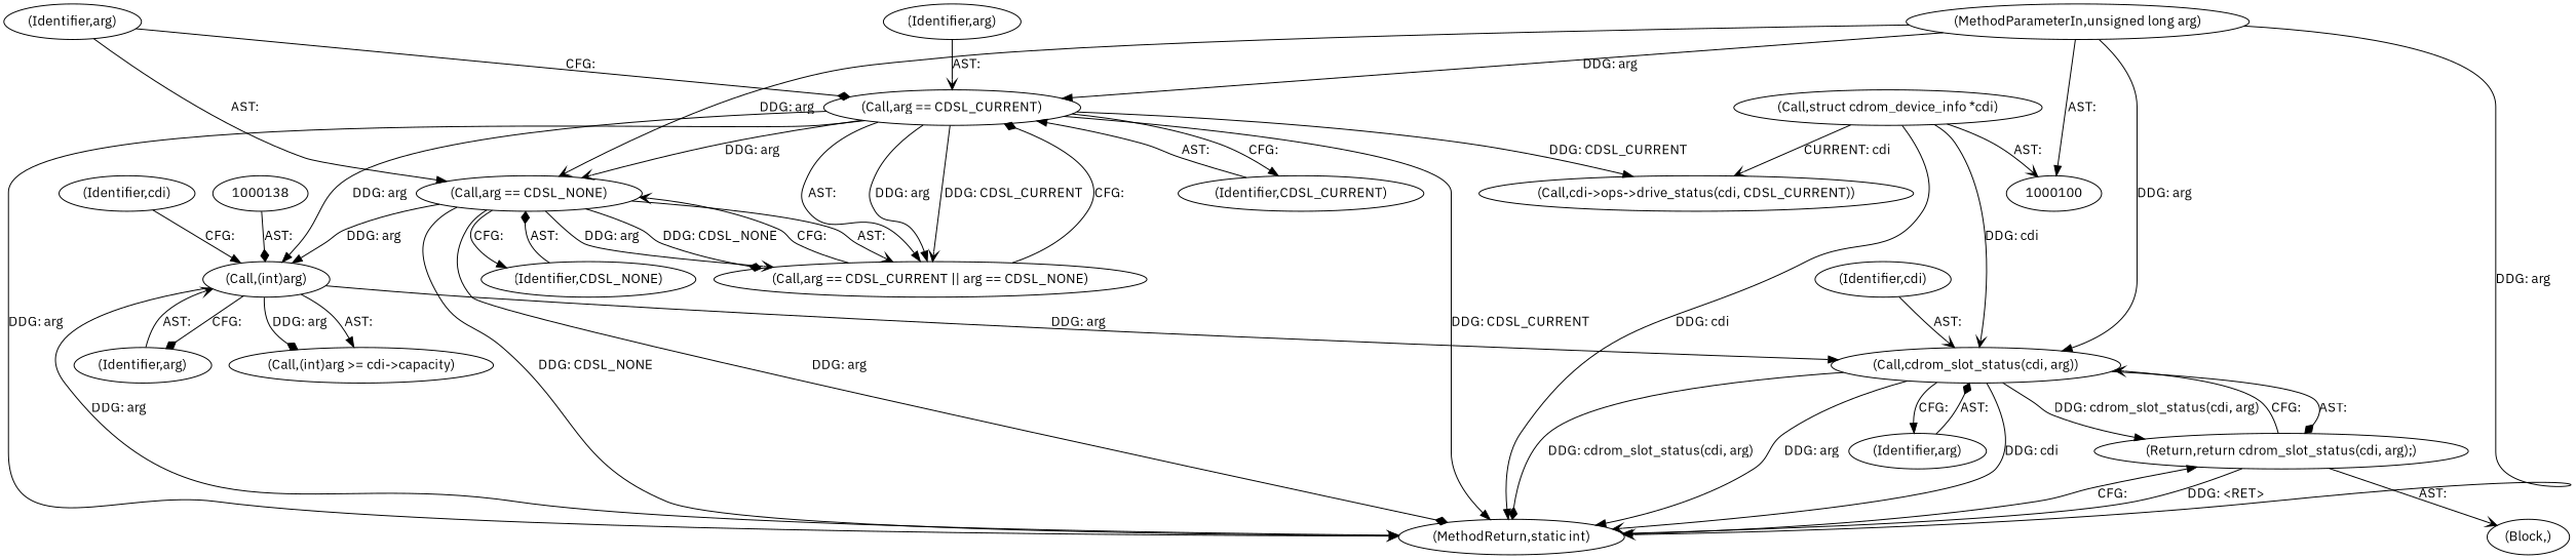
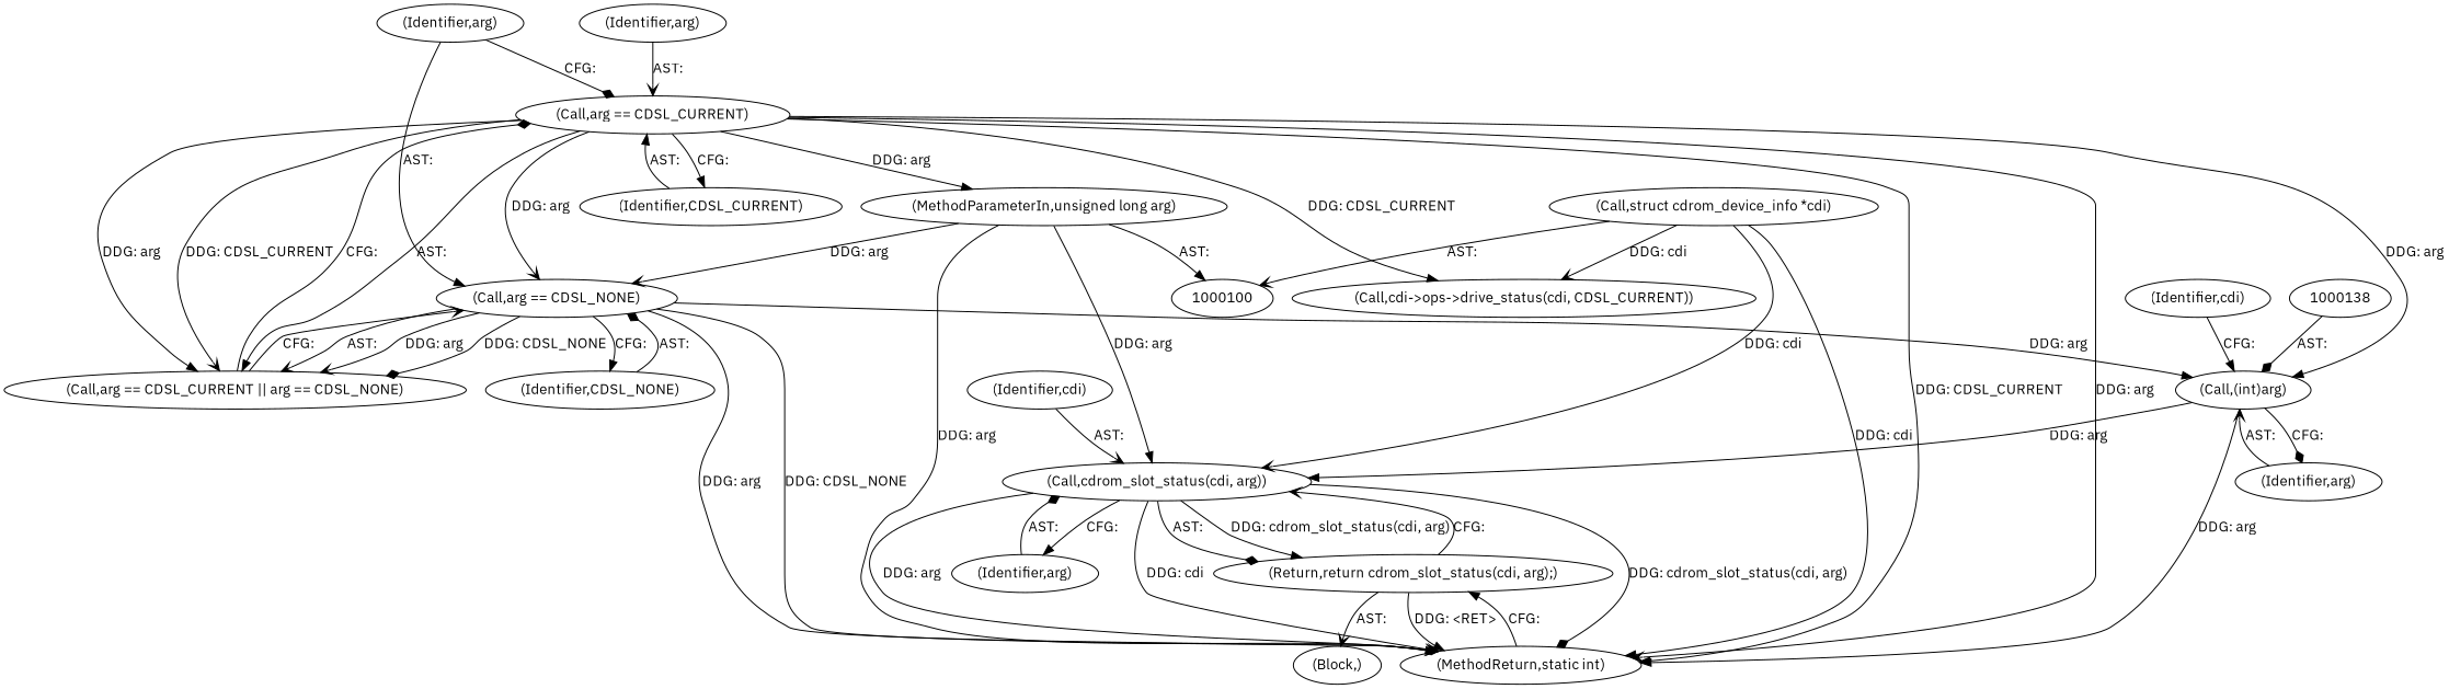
  digraph {
    fontname="IBM Plex Sans"
    node [fontname="IBM Plex Sans"]
    edge [arrowhead=normal fontname="IBM Plex Sans"]
    n1 [label="(Call,cdrom_slot_status(cdi, arg))"]
    n2 [label="(Return,return cdrom_slot_status(cdi, arg);)"]
    n3 [label="(MethodReturn,static int)"]
    n4 [label="(Identifier,arg)"]
    n5 [label="(Block,)"]
    n6 [label="(Call,struct cdrom_device_info *cdi)"]
    n7 [label="(Call,cdi->ops->drive_status(cdi, CDSL_CURRENT))"]
    1000100
    n9 [label="(Call,(int)arg)"]
    n10 [label="(Identifier,arg)"]
-   n11 [label="(Call,(int)arg >= cdi->capacity)"]
    n12 [label="(Call,arg == CDSL_CURRENT)"]
    n13 [label="(Call,arg == CDSL_NONE)"]
    n14 [label="(Call,arg == CDSL_CURRENT || arg == CDSL_NONE)"]
    n15 [label="(Identifier,CDSL_CURRENT)"]
    n16 [label="(Identifier,CDSL_NONE)"]
    n17 [label="(MethodParameterIn,unsigned long arg)"]
    n18 [label="(Identifier,cdi)"]
    n19 [label="(Identifier,arg)"]
    n20 [label="(Identifier,arg)"]
    n21 [label="(Identifier,cdi)"]
    1000138
    n1 -> n2 [arrowhead=diamond label="AST: "]
    n1 -> n2 [label="DDG: cdrom_slot_status(cdi, arg)"]
    n1 -> n3 [arrowhead=diamond label="DDG: cdrom_slot_status(cdi, arg)"]
    n1 -> n3 [label="DDG: arg"]
    n1 -> n3 [arrowhead=vee label="DDG: cdi"]
    n1 -> n4 [label="CFG: "]
    n2 -> n1 [arrowhead=vee label="CFG: "]
    n2 -> n3 [label="DDG: <RET>"]
    n2 -> n5 [arrowhead=vee label="AST: "]
    n3 -> n2 [label="CFG: "]
    n4 -> n1 [arrowhead=diamond label="AST: "]
    n6 -> n1 [arrowhead=vee label="DDG: cdi"]
    n6 -> n3 [label="DDG: cdi"]
-   n6 -> n7 [arrowhead=vee label="CURRENT: cdi"]
+   n6 -> n7 [arrowhead=vee label="DDG: cdi"]
    n6 -> 1000100 [arrowhead=vee label="AST: "]
    n9 -> n1 [label="DDG: arg"]
    n9 -> n3 [label="DDG: arg"]
    n9 -> n10 [arrowhead=diamond label="CFG: "]
-   n9 -> n11 [label="AST: "]
-   n9 -> n11 [arrowhead=diamond label="DDG: arg"]
    n10 -> n9 [arrowhead=vee label="AST: "]
    n12 -> n3 [label="DDG: CDSL_CURRENT"]
    n12 -> n3 [arrowhead=vee label="DDG: arg"]
    n12 -> n7 [label="DDG: CDSL_CURRENT"]
    n12 -> n9 [label="DDG: arg"]
    n12 -> n13 [arrowhead=vee label="DDG: arg"]
    n12 -> n14 [label="AST: "]
    n12 -> n14 [label="DDG: arg"]
    n12 -> n14 [arrowhead=vee label="DDG: CDSL_CURRENT"]
    n12 -> n15 [label="CFG: "]
    n13 -> n3 [arrowhead=vee label="DDG: CDSL_NONE"]
    n13 -> n3 [arrowhead=diamond label="DDG: arg"]
    n13 -> n9 [label="DDG: arg"]
    n13 -> n14 [arrowhead=vee label="AST: "]
    n13 -> n14 [arrowhead=vee label="DDG: arg"]
    n13 -> n14 [arrowhead=diamond label="DDG: CDSL_NONE"]
    n13 -> n16 [label="CFG: "]
    n14 -> n12 [arrowhead=diamond label="CFG: "]
    n14 -> n13 [arrowhead=vee label="CFG: "]
    n15 -> n12 [label="AST: "]
    n16 -> n13 [arrowhead=diamond label="AST: "]
    n17 -> n1 [label="DDG: arg"]
    n17 -> n3 [arrowhead=vee label="DDG: arg"]
    n17 -> 1000100 [label="AST: "]
-   n17 -> n12 [label="DDG: arg"]
+   n12 -> n17 [label="DDG: arg"]
    n17 -> n13 [arrowhead=vee label="DDG: arg"]
    n18 -> n9 [label="CFG: "]
    n19 -> n12 [arrowhead=diamond label="CFG: "]
    n19 -> n13 [label="AST: "]
    n20 -> n12 [arrowhead=vee label="AST: "]
    n21 -> n1 [arrowhead=vee label="AST: "]
    1000138 -> n9 [arrowhead=diamond label="AST: "]
  }
